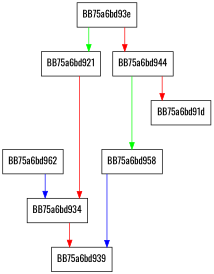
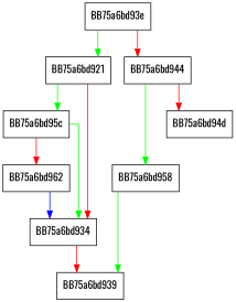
  digraph {
    fontname=Oswald
    splines=ortho
    node [fontname=Oswald shape=box]
    edge [color=red fontname=Oswald]
    BB75a6bd93e
    BB75a6bd921
    BB75a6bd944
+   BB75a6bd95c
    BB75a6bd934
    BB75a6bd958
-   BB75a6bd94d [label=BB75a6bd91d]
+   BB75a6bd94d
    BB75a6bd962
    BB75a6bd939
    BB75a6bd93e -> BB75a6bd921 [color=green]
    BB75a6bd93e -> BB75a6bd944
+   BB75a6bd921 -> BB75a6bd95c [color=green]
    BB75a6bd921 -> BB75a6bd934
    BB75a6bd944 -> BB75a6bd958 [color=green]
    BB75a6bd944 -> BB75a6bd94d
+   BB75a6bd95c -> BB75a6bd934 [color=green]
+   BB75a6bd95c -> BB75a6bd962
    BB75a6bd934 -> BB75a6bd939
-   BB75a6bd958 -> BB75a6bd939 [color=blue]
+   BB75a6bd958 -> BB75a6bd939 [color=green]
    BB75a6bd962 -> BB75a6bd934 [color=blue]
  }
